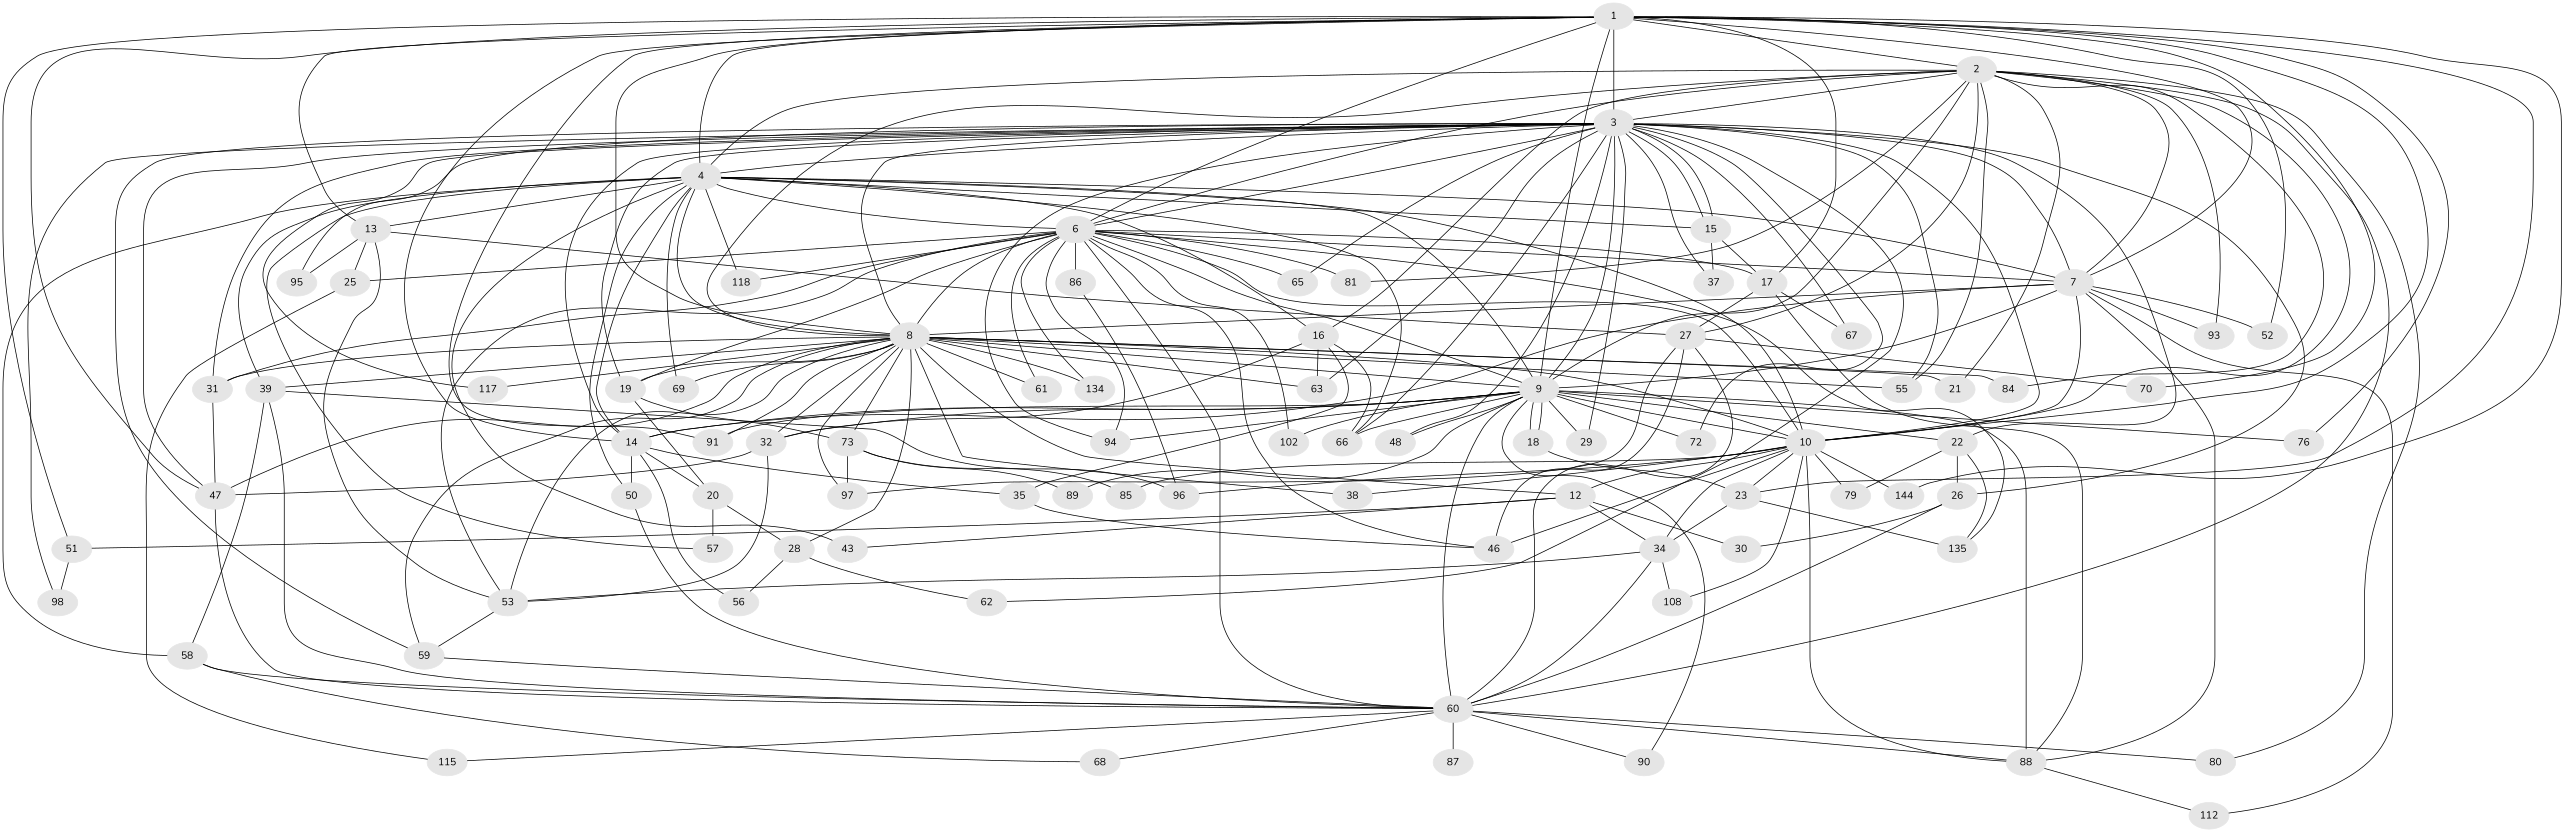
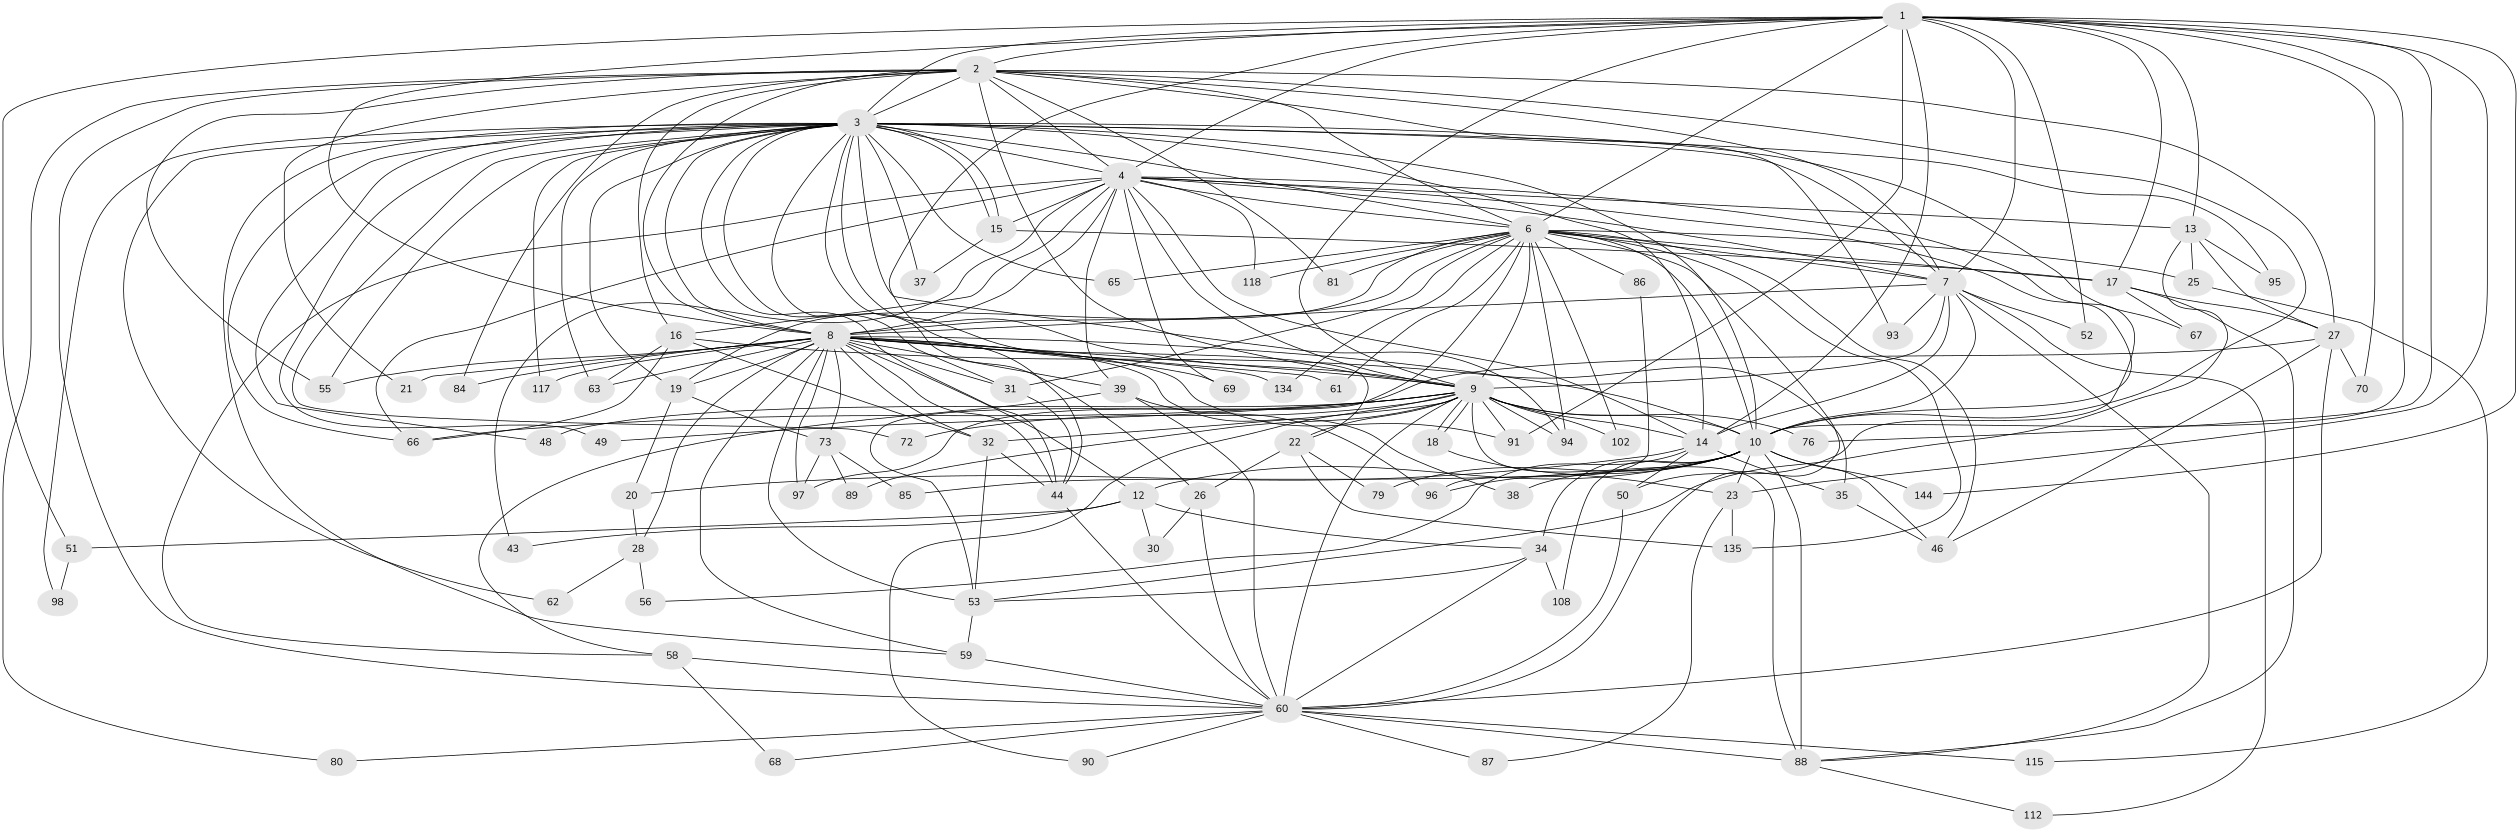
  graph {
    fontname=Nunito
    node [color=gray90 fontname=Nunito style=filled]
    edge [fontname=Nunito]
    1
    2
    3 [super="+101+110+5"]
    4 [super="+42"]
    6 [super="+11"]
    7
    8
    9 [super="+54+41+40"]
    10
    13
    14 [super="+109"]
    23 [super="+33"]
-   44 [super="+116" label=47]
+   44 [super="+116"]
    51
    52
    70
    n17 [label=91 super="+113"]
    76
    n19 [label=144]
    17
    16
    21
    27 [super="+126+29"]
    55 [super="+123"]
    60 [super="+140+64+83"]
    80
    81 [super="+145"]
    84
    93
    66 [super="+130+77"]
    15 [super="+114"]
    19 [super="+138+103"]
    22
    26
    31 [super="+144"]
    37
    48
-   49 [label=29]
+   49
    59 [super="+74+137"]
    62
    63 [super="+111+105"]
    65
    67
    72
    94
    95
    98
    117
    39 [super="+133+121+82"]
    43 [super="+45"]
    50
-   57
    58
    69
    118
    25 [super="+106"]
    46 [super="+78+47"]
    53 [super="+119+128"]
    61
    86 [super="+131+99"]
    102
    n62 [label=134]
    135 [super="+143"]
    88 [super="+92"]
    112
    12 [super="+24"]
    28
    32 [super="+100"]
    38
    73
    97
    18
    89
    90
    34 [super="+91"]
    79 [super="+139"]
    85
    96
    108
    20
    35
    56
    87
    115
    68
    30
    1 -- 2
    1 -- 3 [weight=2]
    1 -- 4
    1 -- 6
    1 -- 7
    1 -- 8
    1 -- 9 [weight=2]
    1 -- 10
    1 -- 13
    1 -- 14
    1 -- 23
    1 -- 44
    1 -- 51
    1 -- 52
    1 -- 70
    1 -- n17
    1 -- 76
    1 -- n19
    1 -- 17
    2 -- 3 [weight=2]
    2 -- 4
    2 -- 6
    2 -- 7
    2 -- 8
    2 -- 9
    2 -- 10
    2 -- 16
    2 -- 21
    2 -- 27
    2 -- 55
    2 -- 60
    2 -- 80
    2 -- 81
    2 -- 84
    2 -- 93
    3 -- 4 [weight=2]
    3 -- 6 [weight=2]
    3 -- 7 [weight=2]
    3 -- 8 [weight=2]
    3 -- 9 [weight=3]
    3 -- 10 [weight=2]
    3 -- 14
    3 -- 44
    3 -- 55
    3 -- 66
    3 -- 15
    3 -- 15
    3 -- 19
    3 -- 22
    3 -- 26
    3 -- 31
    3 -- 37
    3 -- 48
    3 -- 49
    3 -- 59
    3 -- 62
    3 -- 63
    3 -- 65
    3 -- 67
    3 -- 72
    3 -- 94
    3 -- 95
    3 -- 98
    3 -- 117
    4 -- 6
    4 -- 7
    4 -- 8
    4 -- 9
    4 -- 10
    4 -- 13
    4 -- 14
    4 -- 16
    4 -- 66
    4 -- 15
    4 -- 39
    4 -- 43 [weight=2]
    4 -- 50
-   4 -- 57
    4 -- 58
    4 -- 69
    4 -- 118
    6 -- 7 [weight=2]
    6 -- 8
    6 -- 9
    6 -- 10
    6 -- 17
    6 -- 60
    6 -- 81 [weight=2]
    6 -- 19 [weight=2]
    6 -- 31
    6 -- 65
    6 -- 94
    6 -- 118
    6 -- 25
    6 -- 46
    6 -- 53
    6 -- 61
    6 -- 86 [weight=3]
    6 -- 102
    6 -- n62
    6 -- 135
    7 -- 8
    7 -- 9
    7 -- 10
    7 -- 14
    7 -- 52
    7 -- 93
    7 -- 88
    7 -- 112
    8 -- 9 [weight=3]
    8 -- 10
    8 -- 44
    8 -- n17
    8 -- 21
    8 -- 55
    8 -- 84
    8 -- 19 [weight=2]
    8 -- 31
    8 -- 59
    8 -- 63 [weight=2]
    8 -- 117
    8 -- 39 [weight=2]
    8 -- 69
    8 -- 53
    8 -- 61
    8 -- n62
    8 -- 12 [weight=2]
    8 -- 28
    8 -- 32
    8 -- 38
    8 -- 73
    8 -- 97
    9 -- 10
    9 -- 14
    9 -- n17
    9 -- 76
    9 -- 60
    9 -- 66
    9 -- 22
    9 -- 48
    9 -- 49
    9 -- 72
    9 -- 94
    9 -- 102
    9 -- 88
    9 -- 32
    9 -- 18
    9 -- 18
    9 -- 89
    9 -- 90
    10 -- 23
    10 -- n19
    10 -- 46
    10 -- 88
    10 -- 12
    10 -- 38
    10 -- 34
    10 -- 79 [weight=2]
    10 -- 85
    10 -- 96
    10 -- 108
    13 -- 27
    13 -- 95
    13 -- 25
    13 -- 53
    14 -- 50
    14 -- 20
    14 -- 35
    14 -- 56
    23 -- 135
-   23 -- 34
+   23 -- 87
    44 -- 60
    51 -- 98
    17 -- 27
    17 -- 67
    17 -- 88
    16 -- 66
    16 -- 63
    16 -- 32
    16 -- 35
    27 -- 70
    27 -- 60
    27 -- 46
    27 -- 97
    60 -- 80
    60 -- 88 [weight=2]
    60 -- 90
    60 -- 87
    60 -- 115
    60 -- 68
    15 -- 17
    15 -- 37
    19 -- 73
    19 -- 20
    22 -- 26
    22 -- 135
    22 -- 79
    26 -- 60
    26 -- 30
    31 -- 44
    59 -- 60
    39 -- 60
    39 -- 58
    39 -- 96
    50 -- 60
    58 -- 60
    58 -- 68
    25 -- 115
    53 -- 59
    86 -- 96
    88 -- 112
    12 -- 51
    12 -- 43
    12 -- 34
    12 -- 30
    28 -- 62
    28 -- 56
    32 -- 44
    32 -- 53
    73 -- 97
    73 -- 89
    73 -- 85
    18 -- 23
    34 -- 60
    34 -- 53
    34 -- 108
-   20 -- 57
    20 -- 28
    35 -- 46
  }
